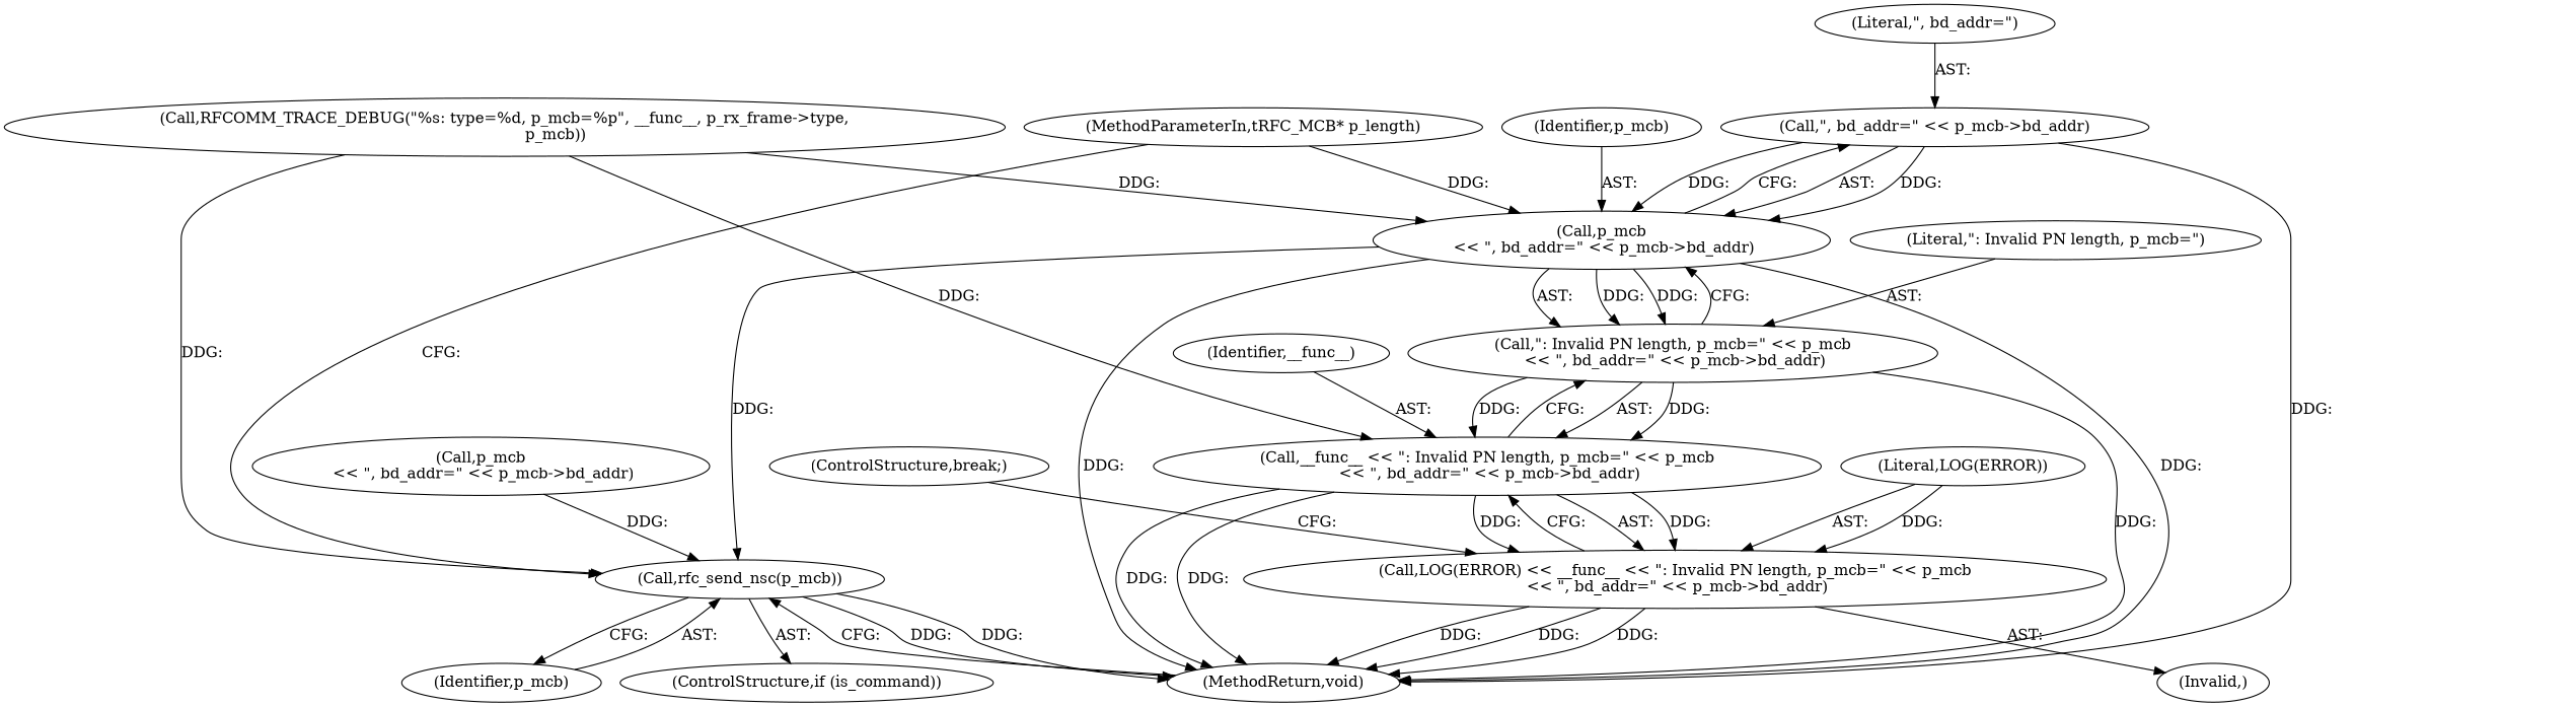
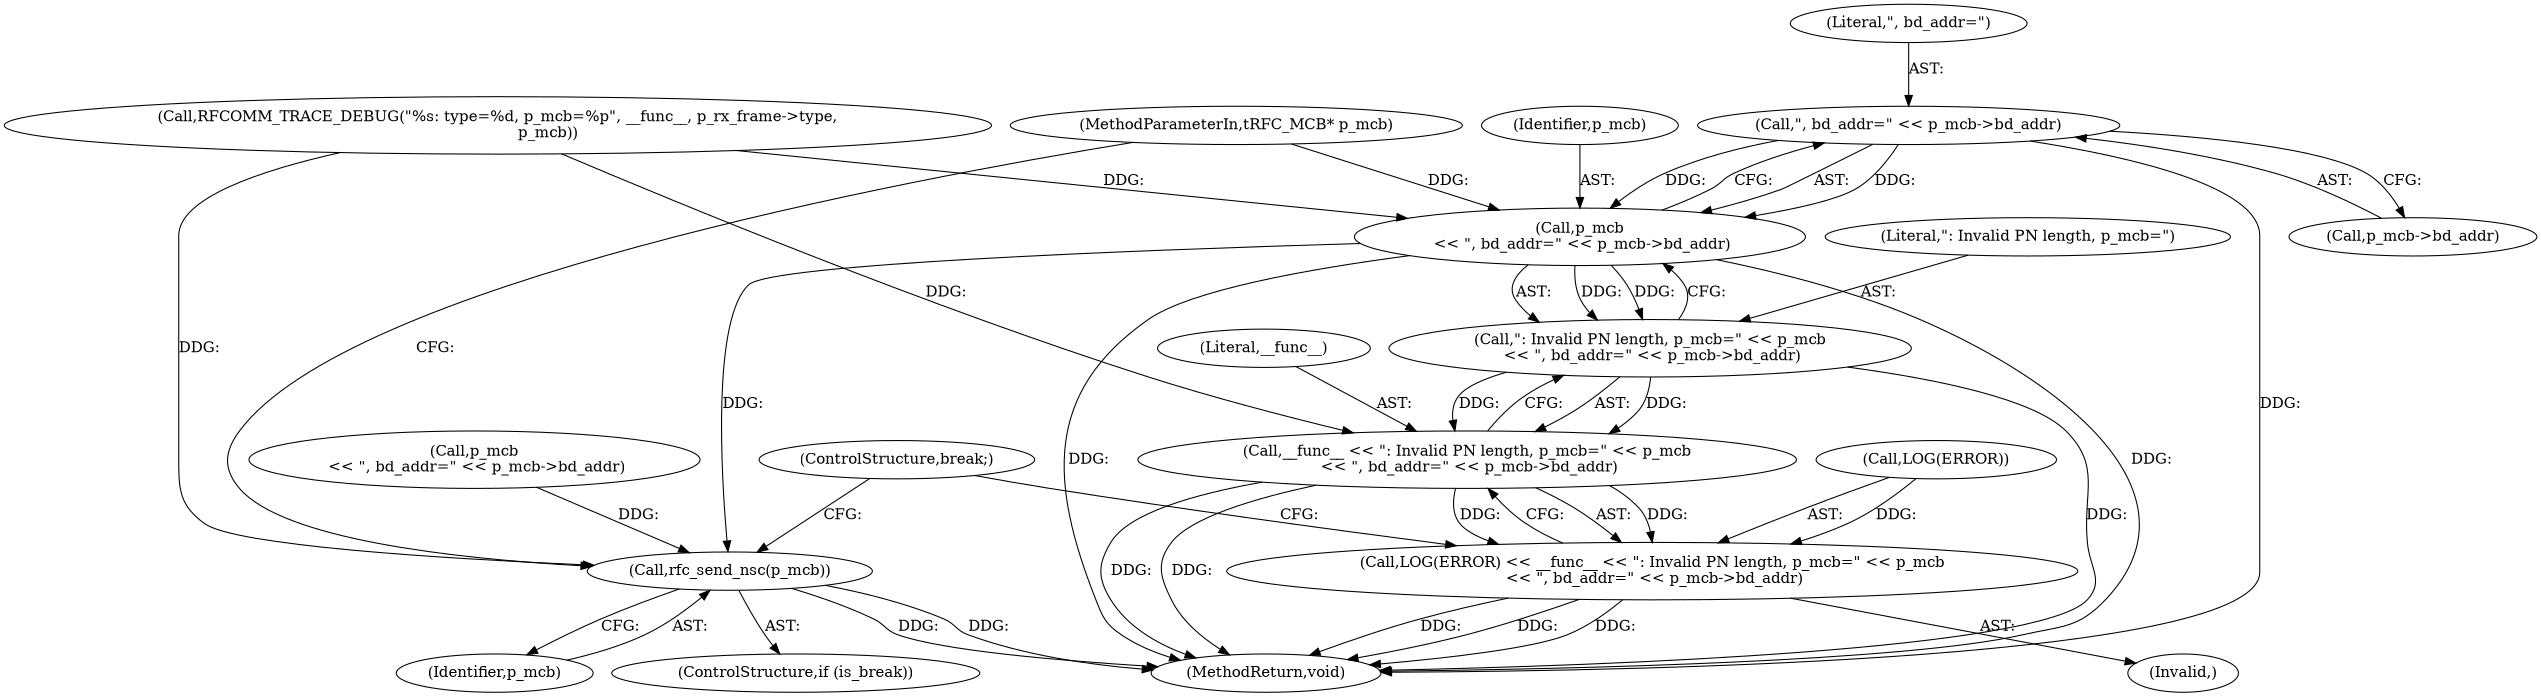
  digraph {
    n1 [label="(Call,\", bd_addr=\" << p_mcb->bd_addr)"]
    n2 [label="(Call,p_mcb\n << \", bd_addr=\" << p_mcb->bd_addr)"]
+   n3 [label="(Call,p_mcb->bd_addr)"]
    n4 [label="(MethodReturn,void)"]
    n5 [label="(Call,\": Invalid PN length, p_mcb=\" << p_mcb\n << \", bd_addr=\" << p_mcb->bd_addr)"]
    n6 [label="(Call,rfc_send_nsc(p_mcb))"]
    n7 [label="(Call,__func__ << \": Invalid PN length, p_mcb=\" << p_mcb\n << \", bd_addr=\" << p_mcb->bd_addr)"]
    n8 [label="(Identifier,p_mcb)"]
-   n9 [label="(ControlStructure,if (is_command))"]
+   n9 [label="(ControlStructure,if (is_break))"]
    n10 [label="(Call,LOG(ERROR) << __func__ << \": Invalid PN length, p_mcb=\" << p_mcb\n << \", bd_addr=\" << p_mcb->bd_addr)"]
    n11 [label="(Invalid,)"]
    n12 [label="(ControlStructure,break;)"]
    n13 [label="(Literal,\": Invalid PN length, p_mcb=\")"]
-   n14 [label="(Identifier,__func__)"]
-   n15 [label="(MethodParameterIn,tRFC_MCB* p_length)"]
+   n14 [label="(Literal,__func__)"]
+   n15 [label="(MethodParameterIn,tRFC_MCB* p_mcb)"]
    n16 [label="(Call,p_mcb\n << \", bd_addr=\" << p_mcb->bd_addr)"]
    n17 [label="(Literal,\", bd_addr=\")"]
    n18 [label="(Call,RFCOMM_TRACE_DEBUG(\"%s: type=%d, p_mcb=%p\", __func__, p_rx_frame->type,\n                     p_mcb))"]
    n19 [label="(Identifier,p_mcb)"]
-   n20 [label="(Literal,LOG(ERROR))"]
+   n20 [label="(Call,LOG(ERROR))"]
    n1 -> n2 [label="AST: "]
    n1 -> n2 [label="DDG: "]
    n1 -> n2 [label="DDG: "]
+   n1 -> n3 [label="CFG: "]
    n1 -> n4 [label="DDG: "]
    n2 -> n1 [label="CFG: "]
    n2 -> n4 [label="DDG: "]
    n2 -> n4 [label="DDG: "]
    n2 -> n5 [label="AST: "]
    n2 -> n5 [label="DDG: "]
    n2 -> n5 [label="DDG: "]
    n2 -> n6 [label="DDG: "]
-   n4 -> n6 [label="CFG: "]
+   n3 -> n1 [label="AST: "]
+   n12 -> n6 [label="CFG: "]
    n5 -> n2 [label="CFG: "]
    n5 -> n4 [label="DDG: "]
    n5 -> n7 [label="AST: "]
    n5 -> n7 [label="DDG: "]
    n5 -> n7 [label="DDG: "]
    n6 -> n4 [label="DDG: "]
    n6 -> n4 [label="DDG: "]
    n6 -> n8 [label="CFG: "]
    n6 -> n9 [label="AST: "]
    n7 -> n4 [label="DDG: "]
    n7 -> n4 [label="DDG: "]
    n7 -> n5 [label="CFG: "]
    n7 -> n10 [label="AST: "]
    n7 -> n10 [label="DDG: "]
    n7 -> n10 [label="DDG: "]
    n8 -> n6 [label="AST: "]
    n10 -> n4 [label="DDG: "]
    n10 -> n4 [label="DDG: "]
    n10 -> n4 [label="DDG: "]
    n10 -> n7 [label="CFG: "]
    n10 -> n11 [label="AST: "]
    n12 -> n10 [label="CFG: "]
    n13 -> n5 [label="AST: "]
    n14 -> n7 [label="AST: "]
    n15 -> n2 [label="DDG: "]
    n15 -> n6 [label="CFG: "]
    n16 -> n6 [label="DDG: "]
    n17 -> n1 [label="AST: "]
    n18 -> n2 [label="DDG: "]
    n18 -> n6 [label="DDG: "]
    n18 -> n7 [label="DDG: "]
    n19 -> n2 [label="AST: "]
    n20 -> n10 [label="AST: "]
    n20 -> n10 [label="DDG: "]
  }
